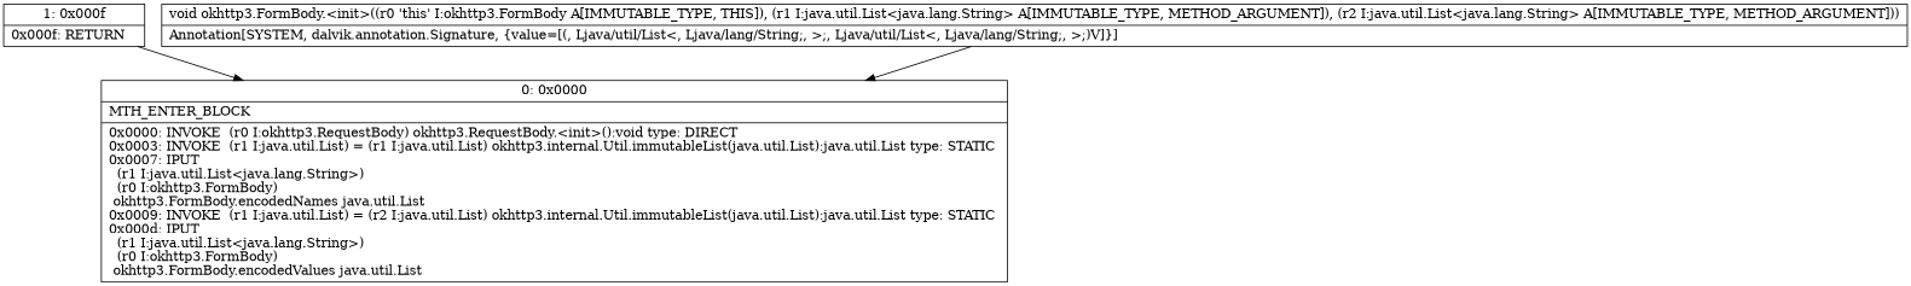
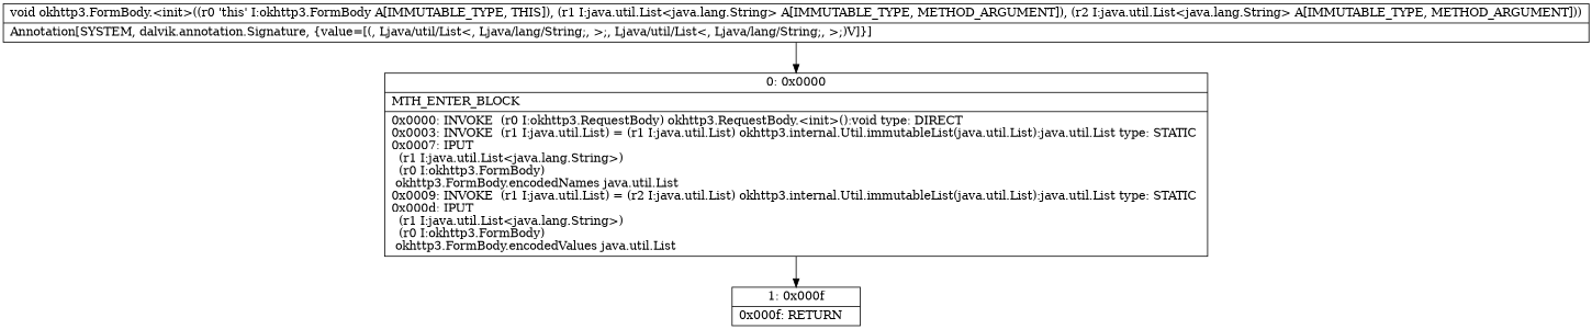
  digraph {
    node [shape=record]
    n1 [label="{0\:\ 0x0000|MTH_ENTER_BLOCK\l|0x0000: INVOKE  (r0 I:okhttp3.RequestBody) okhttp3.RequestBody.\<init\>():void type: DIRECT \l0x0003: INVOKE  (r1 I:java.util.List) = (r1 I:java.util.List) okhttp3.internal.Util.immutableList(java.util.List):java.util.List type: STATIC \l0x0007: IPUT  \l  (r1 I:java.util.List\<java.lang.String\>)\l  (r0 I:okhttp3.FormBody)\l okhttp3.FormBody.encodedNames java.util.List \l0x0009: INVOKE  (r1 I:java.util.List) = (r2 I:java.util.List) okhttp3.internal.Util.immutableList(java.util.List):java.util.List type: STATIC \l0x000d: IPUT  \l  (r1 I:java.util.List\<java.lang.String\>)\l  (r0 I:okhttp3.FormBody)\l okhttp3.FormBody.encodedValues java.util.List \l}"]
    n2 [label="{1\:\ 0x000f|0x000f: RETURN   \l}"]
    n3 [label="{void okhttp3.FormBody.\<init\>((r0 'this' I:okhttp3.FormBody A[IMMUTABLE_TYPE, THIS]), (r1 I:java.util.List\<java.lang.String\> A[IMMUTABLE_TYPE, METHOD_ARGUMENT]), (r2 I:java.util.List\<java.lang.String\> A[IMMUTABLE_TYPE, METHOD_ARGUMENT]))  | Annotation[SYSTEM, dalvik.annotation.Signature, \{value=[(, Ljava\/util\/List\<, Ljava\/lang\/String;, \>;, Ljava\/util\/List\<, Ljava\/lang\/String;, \>;)V]\}]\l}"]
-   n2 -> n1
+   n1 -> n2
    n3 -> n1
  }
